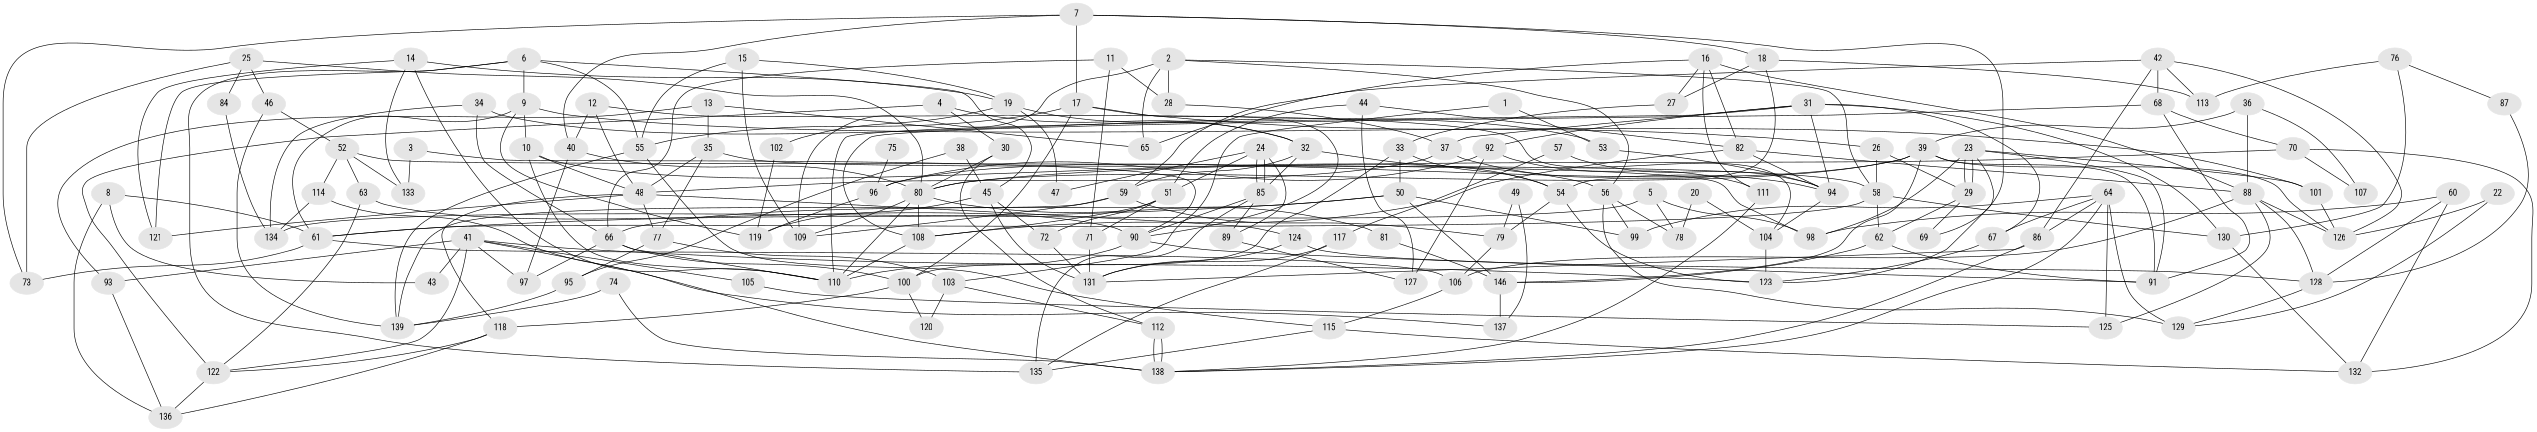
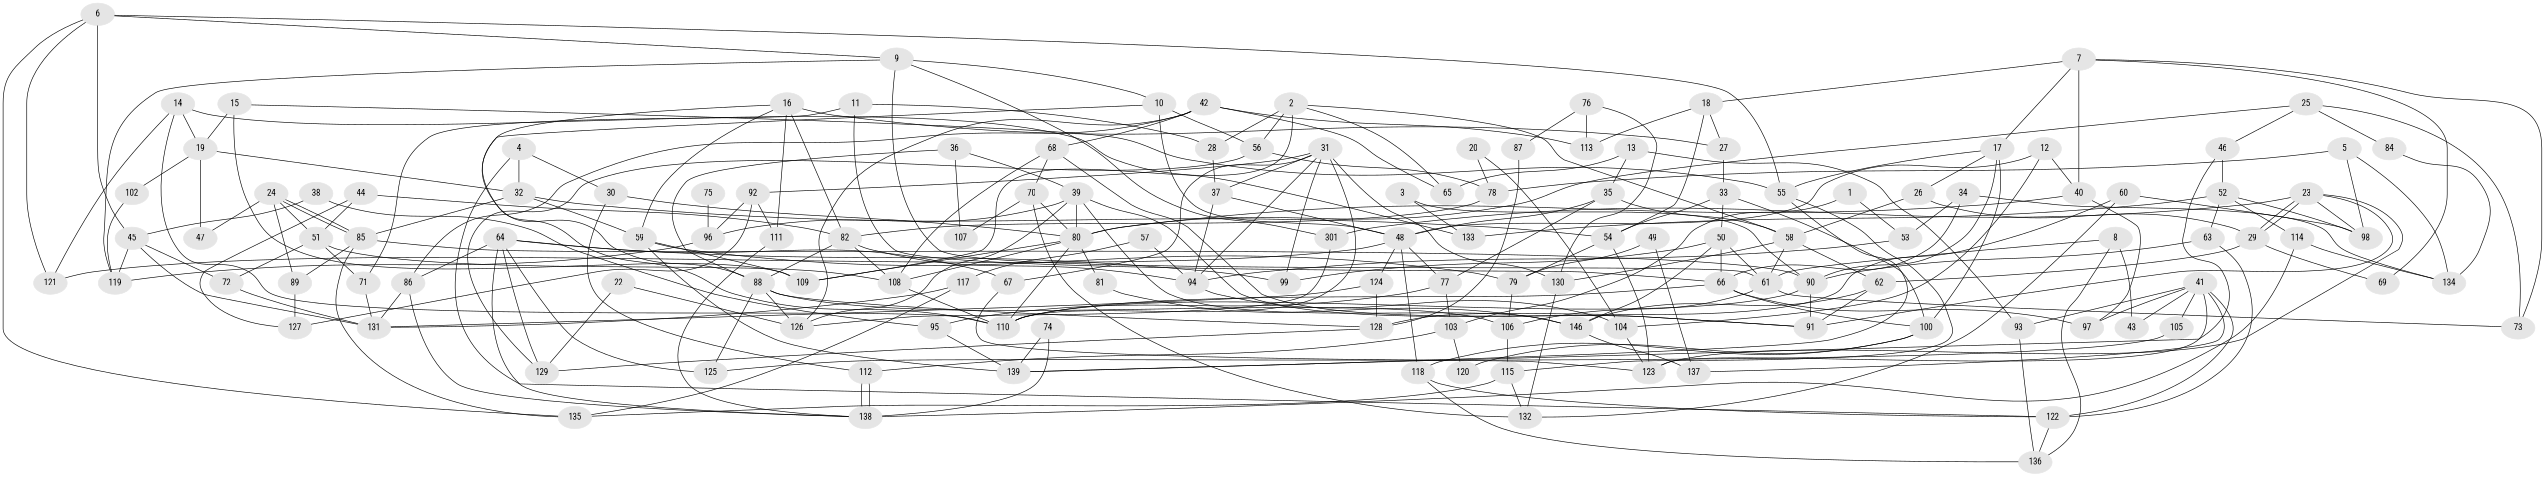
  graph {
    fontname="Roboto Condensed"
    node [color=gray90 fontname="Roboto Condensed" style=filled]
    edge [fontname="Roboto Condensed"]
    1
    53
    103
    94
    112
    120
    2
    28
    56
    58
    65
    109
    37
    78
    129
    61
    62
    130
    3
    90
    133
    110
    91
    4
    30
    32
    122
    80
    59
    54
    85
    136
    5
    98
    134
    82
    6
    9
    45
    55
    121
    135
    10
-   101
+   101 [label=301]
    119
    72
    131
    139
    115
    7
    17
    18
    40
    69
    73
    26
    100
    27
    113
    97
    8
    43
    106
    48
    126
    77
    118
    124
    11
    66
    71
    12
    104
    123
    13
    35
    93
    14
    19
    47
    102
    15
    16
    88
    111
    33
    79
    108
    128
    125
    138
    29
    20
    38
    95
    70
    107
    132
    114
    22
    23
    24
    51
    89
    25
    46
    84
    52
    81
    50
    n111 [label=146]
    31
    67
    92
    99
    96
    127
    34
    36
    39
    137
    41
    105
    42
    68
    86
    44
    63
    49
    57
    117
    60
    64
    74
    75
    76
    87
    1 -- 53
    1 -- 103
    53 -- 94
    103 -- 112
    103 -- 120
    94 -- 104
    112 -- 138
    112 -- 138
    2 -- 28
    2 -- 56
    2 -- 58
    2 -- 65
    2 -- 109
    28 -- 37
    56 -- 78
    56 -- 129
    58 -- 61
    58 -- 62
    58 -- 130
    37 -- 94
    37 -- 48
+   78 -- 82
    61 -- 73
    61 -- 106
    62 -- 91
    62 -- n111
    130 -- 132
    3 -- 90
    3 -- 133
    90 -- 110
    90 -- 91
    4 -- 30
    4 -- 32
    4 -- 122
    30 -- 112
    30 -- 80
    32 -- 59
    32 -- 54
    32 -- 85
    122 -- 136
    80 -- 109
    80 -- 110
    80 -- 108
    80 -- 81
    59 -- 109
    59 -- 139
    59 -- 79
    54 -- 123
    54 -- 79
    85 -- 90
    85 -- 135
    85 -- 89
    5 -- 78
    5 -- 98
    5 -- 134
    82 -- 94
    82 -- 88
    82 -- 108
    6 -- 9
    6 -- 45
    6 -- 55
    6 -- 121
    6 -- 135
    9 -- 61
    9 -- 10
    9 -- 101
    9 -- 119
    45 -- 119
    45 -- 72
    45 -- 131
    55 -- 139
    55 -- 115
    10 -- 56
    10 -- 110
    10 -- 48
    101 -- 126
    72 -- 131
    115 -- 135
    115 -- 132
    7 -- 17
    7 -- 18
    7 -- 40
    7 -- 69
    7 -- 73
    17 -- 90
    17 -- 55
    17 -- 26
    17 -- 100
    18 -- 54
    18 -- 27
    18 -- 113
    40 -- 80
    40 -- 97
    26 -- 58
    26 -- 29
    100 -- 120
    100 -- 118
    27 -- 33
    8 -- 61
    8 -- 136
    8 -- 43
    106 -- 115
    48 -- 121
    48 -- 77
    48 -- 118
    48 -- 124
    77 -- 103
    77 -- 95
    118 -- 122
    118 -- 136
    124 -- 131
    124 -- 128
    11 -- 28
    11 -- 66
    11 -- 71
    66 -- 110
    66 -- 100
    66 -- 97
    71 -- 131
    12 -- 40
    12 -- 48
    12 -- 104
    104 -- 123
    13 -- 65
    13 -- 35
    13 -- 93
    35 -- 58
    35 -- 48
    35 -- 77
    93 -- 136
    14 -- 133
    14 -- 110
    14 -- 121
    14 -- 19
    19 -- 32
    19 -- 47
    19 -- 102
    102 -- 119
    15 -- 109
    15 -- 55
    15 -- 19
    16 -- 59
    16 -- 82
    16 -- 27
    16 -- 88
    16 -- 111
    88 -- 106
    88 -- 126
    88 -- 128
    88 -- 125
    111 -- 138
    33 -- 54
    33 -- 100
    33 -- 50
    79 -- 106
    108 -- 110
    128 -- 129
    29 -- 62
    29 -- 69
    20 -- 78
    20 -- 104
    38 -- 45
    38 -- 95
    95 -- 139
    70 -- 80
    70 -- 107
    70 -- 132
    114 -- 134
    114 -- 138
    22 -- 129
    22 -- 126
    23 -- 91
    23 -- 98
    23 -- 101
    23 -- 123
    23 -- 29
    23 -- 29
    24 -- 85
    24 -- 85
    24 -- 47
    24 -- 51
    24 -- 89
    51 -- 72
    51 -- 71
    51 -- 108
    89 -- 127
    25 -- 80
    25 -- 73
    25 -- 46
    25 -- 84
    46 -- 139
    46 -- 52
    84 -- 134
    52 -- 133
    52 -- 98
    52 -- 114
    52 -- 63
    81 -- n111
    50 -- 61
    50 -- 66
    50 -- n111
    50 -- 99
    n111 -- 137
    31 -- 94
    31 -- 37
    31 -- 130
    31 -- 110
    31 -- 67
    31 -- 92
-   56 -- 99
+   31 -- 99
    67 -- 123
    92 -- 111
    92 -- 96
    92 -- 127
    96 -- 119
    34 -- 53
    34 -- 134
    34 -- 66
    36 -- 88
    36 -- 107
    36 -- 39
    39 -- 91
    39 -- 80
    39 -- 126
    39 -- n111
    39 -- 96
    41 -- 122
    41 -- 97
    41 -- 43
    41 -- 123
    41 -- 93
    41 -- 137
    41 -- 105
    105 -- 125
    42 -- 65
    42 -- 113
    42 -- 126
    42 -- 68
    42 -- 86
    68 -- 91
    68 -- 108
    68 -- 70
    86 -- 131
    86 -- 138
    44 -- 82
    44 -- 51
    44 -- 127
    63 -- 90
    63 -- 122
    49 -- 79
    49 -- 137
    57 -- 94
    57 -- 117
    117 -- 135
    117 -- 131
    60 -- 98
    60 -- 128
    60 -- 132
    64 -- 129
    64 -- 125
    64 -- 138
    64 -- 67
    64 -- 99
    64 -- 86
    74 -- 139
    74 -- 138
    75 -- 96
    76 -- 130
    76 -- 113
    76 -- 87
    87 -- 128
  }
